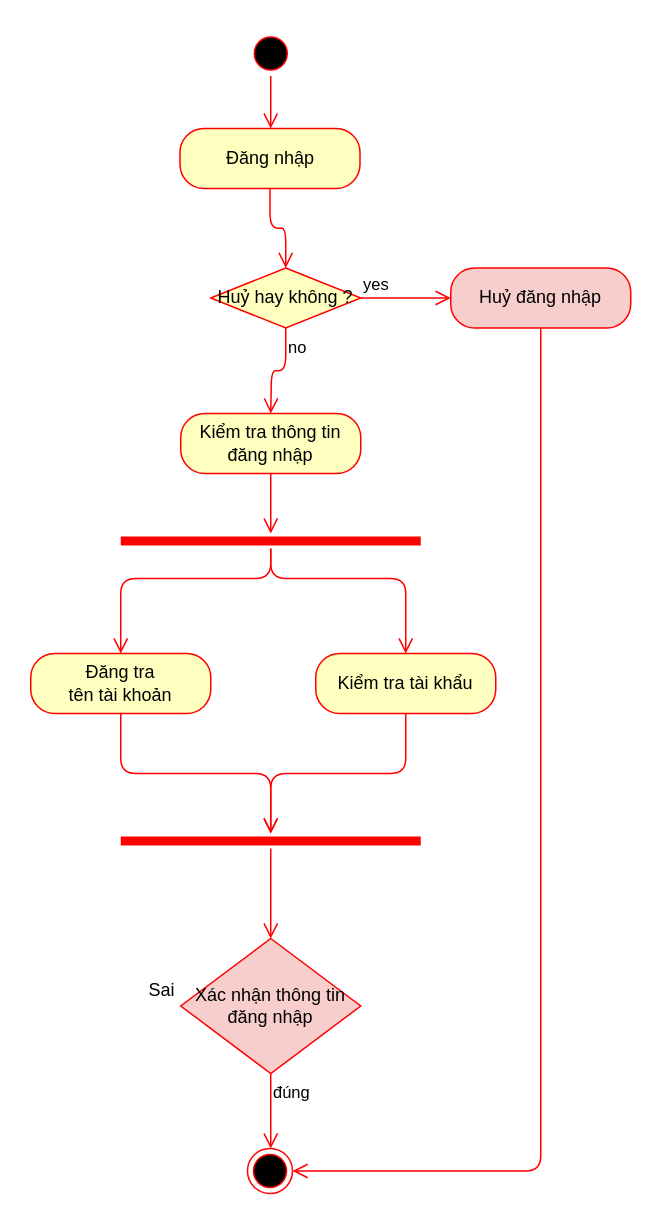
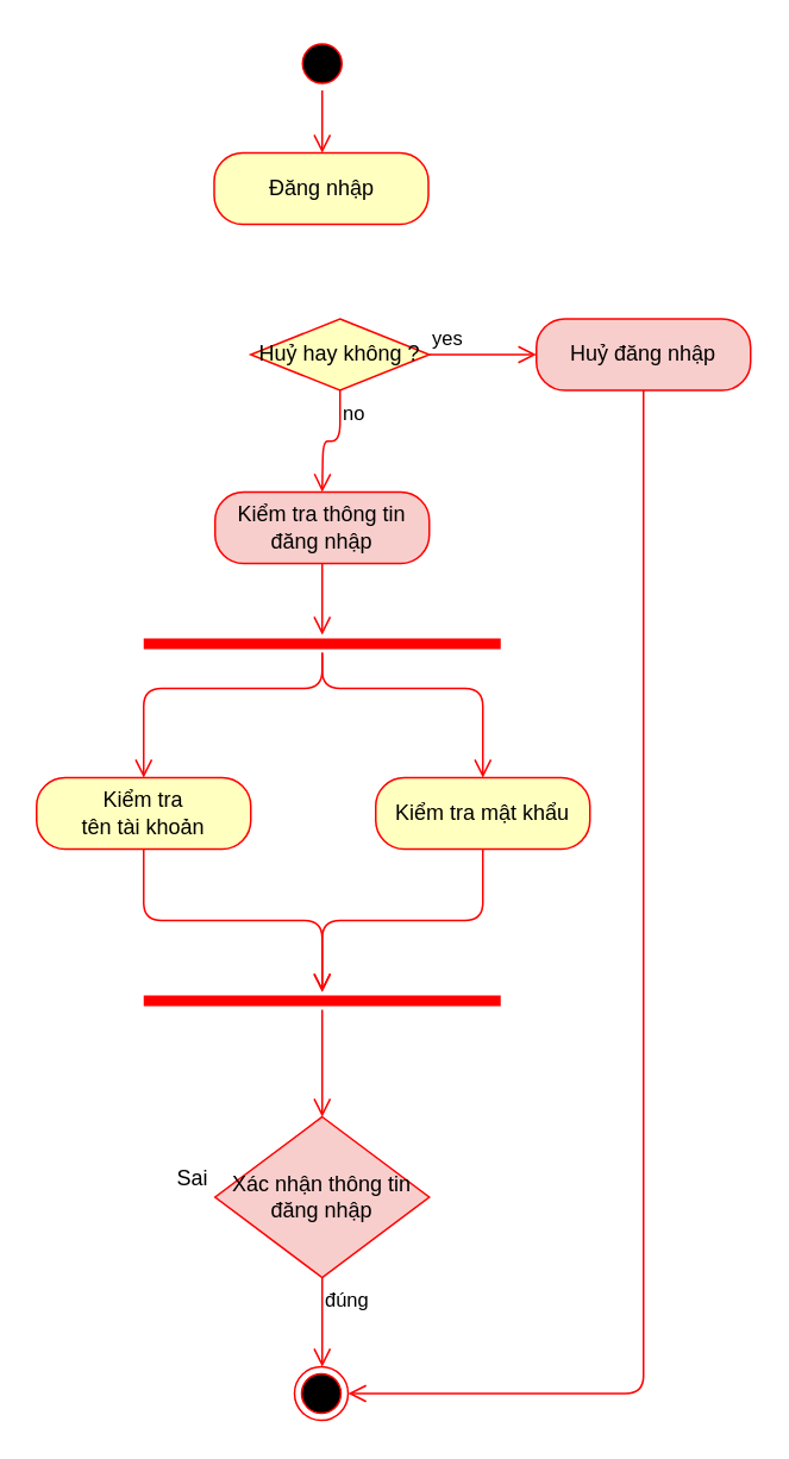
  <mxCell id="0" />
  <mxCell id="1" parent="0" />
  <mxCell id="2" value="" style="ellipse;html=1;shape=startState;fillColor=#000000;strokeColor=#ff0000;" parent="1" vertex="1"><mxGeometry x="165" y="20" width="30" height="30" as="geometry" /></mxCell>
  <mxCell id="3" value="" style="edgeStyle=orthogonalEdgeStyle;html=1;verticalAlign=bottom;endArrow=open;endSize=8;strokeColor=#ff0000;" parent="1" source="2" edge="1"><mxGeometry relative="1" as="geometry"><mxPoint x="180" y="85" as="targetPoint" /></mxGeometry></mxCell>
  <mxCell id="4" value="Huỷ hay không ?" style="rhombus;whiteSpace=wrap;html=1;fillColor=#ffffc0;strokeColor=#ff0000;" parent="1" vertex="1"><mxGeometry x="140" y="178" width="100" height="40" as="geometry" /></mxCell>
  <mxCell id="5" value="yes" style="edgeStyle=orthogonalEdgeStyle;html=1;align=left;verticalAlign=bottom;endArrow=open;endSize=8;strokeColor=#ff0000;" parent="1" source="4" edge="1"><mxGeometry x="-1" relative="1" as="geometry"><mxPoint x="300" y="198" as="targetPoint" /><mxPoint as="offset" /></mxGeometry></mxCell>
  <mxCell id="6" value="no" style="edgeStyle=orthogonalEdgeStyle;html=1;align=left;verticalAlign=top;endArrow=open;endSize=8;strokeColor=#ff0000;exitX=0.5;exitY=1;exitDx=0;exitDy=0;" parent="1" source="4" edge="1"><mxGeometry x="-1" relative="1" as="geometry"><mxPoint x="180" y="275" as="targetPoint" /><mxPoint x="370" y="459" as="sourcePoint" /></mxGeometry></mxCell>
  <mxCell id="7" value="Đăng nhập" style="rounded=1;whiteSpace=wrap;html=1;arcSize=40;fontColor=#000000;fillColor=#ffffc0;strokeColor=#ff0000;" parent="1" vertex="1"><mxGeometry x="119.5" y="85" width="120" height="40" as="geometry" /></mxCell>
- <mxCell id="8" value="" style="edgeStyle=orthogonalEdgeStyle;html=1;verticalAlign=bottom;endArrow=open;endSize=8;strokeColor=#ff0000;entryX=0.5;entryY=0;entryDx=0;entryDy=0;" parent="1" source="7" target="4" edge="1"><mxGeometry relative="1" as="geometry"><mxPoint x="180" y="157" as="targetPoint" /></mxGeometry></mxCell>
  <mxCell id="9" value="Huỷ đăng nhập" style="rounded=1;whiteSpace=wrap;html=1;arcSize=40;fontColor=#000000;fillColor=#f8cecc;strokeColor=#ff0000;" parent="1" vertex="1"><mxGeometry x="300" y="178" width="120" height="40" as="geometry" /></mxCell>
  <mxCell id="10" value="" style="edgeStyle=orthogonalEdgeStyle;html=1;verticalAlign=bottom;endArrow=open;endSize=8;strokeColor=#ff0000;entryX=1;entryY=0.5;entryDx=0;entryDy=0;" parent="1" source="9" target="24" edge="1"><mxGeometry relative="1" as="geometry"><mxPoint x="380" y="868.2" as="targetPoint" /><Array as="points"><mxPoint x="360" y="780" /></Array></mxGeometry></mxCell>
  <mxCell id="11" value="" style="shape=line;html=1;strokeWidth=6;strokeColor=#ff0000;" parent="1" vertex="1"><mxGeometry x="80" y="355" width="200" height="10" as="geometry" /></mxCell>
  <mxCell id="12" value="" style="edgeStyle=orthogonalEdgeStyle;html=1;verticalAlign=bottom;endArrow=open;endSize=8;strokeColor=#ff0000;" parent="1" source="11" edge="1"><mxGeometry relative="1" as="geometry"><mxPoint x="80" y="435" as="targetPoint" /><Array as="points"><mxPoint x="180" y="385" /><mxPoint x="80" y="385" /></Array></mxGeometry></mxCell>
- <mxCell id="13" value="Đăng tra &lt;br&gt;tên tài khoản" style="rounded=1;whiteSpace=wrap;html=1;arcSize=40;fontColor=#000000;fillColor=#ffffc0;strokeColor=#ff0000;" parent="1" vertex="1"><mxGeometry x="20" y="435" width="120" height="40" as="geometry" /></mxCell>
+ <mxCell id="13" value="Kiểm tra &lt;br&gt;tên tài khoản" style="rounded=1;whiteSpace=wrap;html=1;arcSize=40;fontColor=#000000;fillColor=#ffffc0;strokeColor=#ff0000;" parent="1" vertex="1"><mxGeometry x="20" y="435" width="120" height="40" as="geometry" /></mxCell>
  <mxCell id="14" value="" style="edgeStyle=orthogonalEdgeStyle;html=1;verticalAlign=bottom;endArrow=open;endSize=8;strokeColor=#ff0000;" parent="1" source="13" edge="1"><mxGeometry relative="1" as="geometry"><mxPoint x="180" y="555" as="targetPoint" /><Array as="points"><mxPoint x="80" y="515" /><mxPoint x="180" y="515" /></Array></mxGeometry></mxCell>
- <mxCell id="15" value="Kiểm tra tài khẩu" style="rounded=1;whiteSpace=wrap;html=1;arcSize=40;fontColor=#000000;fillColor=#ffffc0;strokeColor=#ff0000;" parent="1" vertex="1"><mxGeometry x="210" y="435" width="120" height="40" as="geometry" /></mxCell>
+ <mxCell id="15" value="Kiểm tra mật khẩu" style="rounded=1;whiteSpace=wrap;html=1;arcSize=40;fontColor=#000000;fillColor=#ffffc0;strokeColor=#ff0000;" parent="1" vertex="1"><mxGeometry x="210" y="435" width="120" height="40" as="geometry" /></mxCell>
  <mxCell id="16" value="" style="edgeStyle=orthogonalEdgeStyle;html=1;verticalAlign=bottom;endArrow=open;endSize=8;strokeColor=#ff0000;" parent="1" source="15" edge="1"><mxGeometry relative="1" as="geometry"><mxPoint x="180" y="555" as="targetPoint" /><Array as="points"><mxPoint x="270" y="515" /><mxPoint x="180" y="515" /></Array></mxGeometry></mxCell>
  <mxCell id="17" value="" style="edgeStyle=orthogonalEdgeStyle;html=1;verticalAlign=bottom;endArrow=open;endSize=8;strokeColor=#ff0000;" parent="1" source="11" edge="1"><mxGeometry relative="1" as="geometry"><mxPoint x="270" y="435" as="targetPoint" /><mxPoint x="190" y="435" as="sourcePoint" /><Array as="points"><mxPoint x="180" y="385" /><mxPoint x="270" y="385" /></Array></mxGeometry></mxCell>
  <mxCell id="18" value="" style="shape=line;html=1;strokeWidth=6;strokeColor=#ff0000;" parent="1" vertex="1"><mxGeometry x="80" y="555" width="200" height="10" as="geometry" /></mxCell>
  <mxCell id="19" value="" style="edgeStyle=orthogonalEdgeStyle;html=1;verticalAlign=bottom;endArrow=open;endSize=8;strokeColor=#ff0000;" parent="1" source="18" target="20" edge="1"><mxGeometry relative="1" as="geometry"><mxPoint x="180" y="625" as="targetPoint" /><mxPoint x="180" y="665" as="sourcePoint" /><Array as="points" /></mxGeometry></mxCell>
  <mxCell id="20" value="&lt;div style=&quot;text-align: center&quot;&gt;&lt;span&gt;Xác nhận thông tin đăng nhập&lt;/span&gt;&lt;/div&gt;" style="rhombus;whiteSpace=wrap;html=1;fillColor=#f8cecc;strokeColor=#ff0000;" parent="1" vertex="1"><mxGeometry x="120" y="625" width="120" height="90" as="geometry" /></mxCell>
  <mxCell id="21" value="đúng" style="edgeStyle=orthogonalEdgeStyle;html=1;align=left;verticalAlign=top;endArrow=open;endSize=8;strokeColor=#ff0000;" parent="1" source="20" edge="1"><mxGeometry x="-1" relative="1" as="geometry"><mxPoint x="180" y="765" as="targetPoint" /></mxGeometry></mxCell>
- <mxCell id="22" value="Kiểm tra thông tin đăng nhập" style="rounded=1;whiteSpace=wrap;html=1;arcSize=40;fontColor=#000000;fillColor=#ffffc0;strokeColor=#ff0000;" parent="1" vertex="1"><mxGeometry x="120" y="275" width="120" height="40" as="geometry" /></mxCell>
+ <mxCell id="22" value="Kiểm tra thông tin đăng nhập" style="rounded=1;whiteSpace=wrap;html=1;arcSize=40;fontColor=#000000;fillColor=#f8cecc;strokeColor=#ff0000;" parent="1" vertex="1"><mxGeometry x="120" y="275" width="120" height="40" as="geometry" /></mxCell>
  <mxCell id="23" value="" style="edgeStyle=orthogonalEdgeStyle;html=1;verticalAlign=bottom;endArrow=open;endSize=8;strokeColor=#ff0000;" parent="1" source="22" edge="1"><mxGeometry relative="1" as="geometry"><mxPoint x="180" y="355" as="targetPoint" /></mxGeometry></mxCell>
  <mxCell id="24" value="" style="ellipse;html=1;shape=endState;fillColor=#000000;strokeColor=#ff0000;" parent="1" vertex="1"><mxGeometry x="164.5" y="765" width="30" height="30" as="geometry" /></mxCell>
  <mxCell id="25" value="Sai" style="text;html=1;resizable=0;points=[];autosize=1;align=left;verticalAlign=top;spacingTop=-4;" parent="1" vertex="1"><mxGeometry x="97" y="650" width="30" height="20" as="geometry" /></mxCell>
